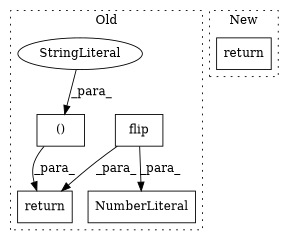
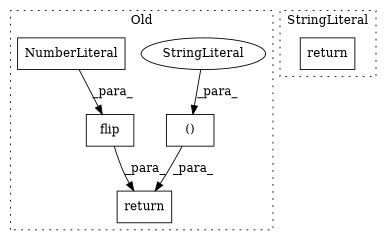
  digraph {
    node [a=41 l=7 shape=box]
    n1 [a=32 l="5,1" label=flip s="1530,1558"]
    n2 [label=return s=1517]
    n3 [a=106 l=54 label="()" s=1565]
    n4 [a=45 l=16 label=StringLiteral s=1603 shape=ellipse]
    n5 [a=34 l=1 label=NumberLiteral s=1557]
    n6 [label=return s=1600]
    subgraph cluster_1 {
      label=Old
      style=dotted
      n1
      n2
      n3
      n4
      n5
    }
    subgraph cluster_2 {
-     label=New
+     label=StringLiteral
      style=dotted
      n6
    }
    n1 -> n2 [label=_para_]
    n3 -> n2 [label=_para_]
    n4 -> n3 [label=_para_]
-   n1 -> n5 [label=_para_]
+   n5 -> n1 [label=_para_]
  }
